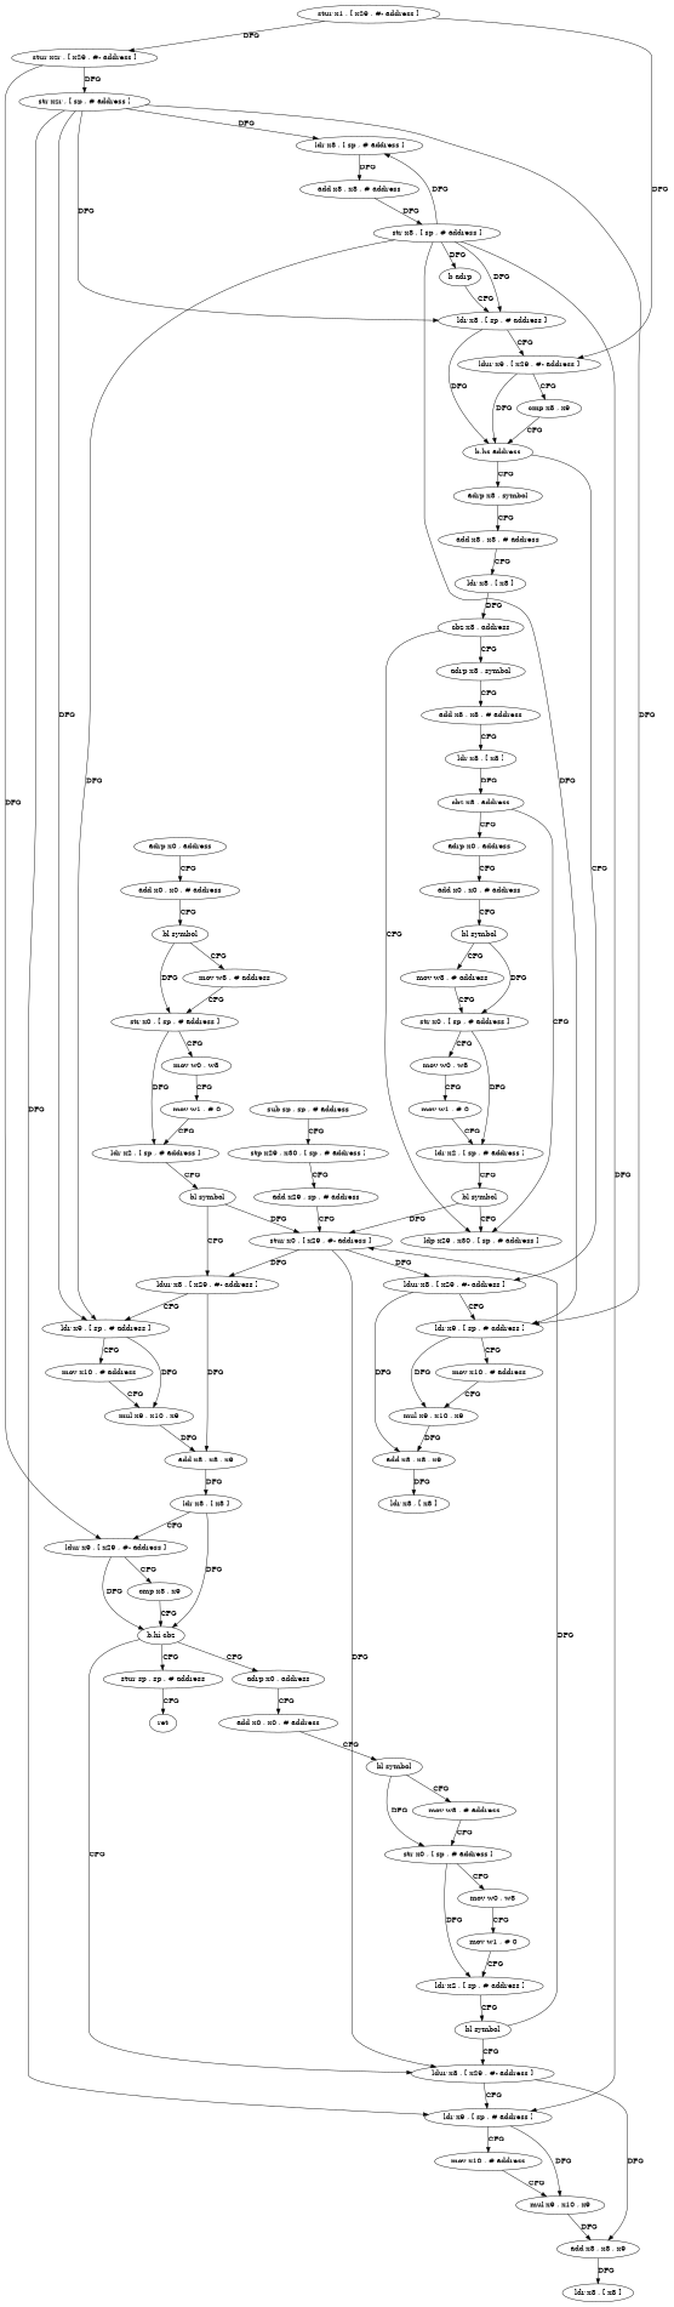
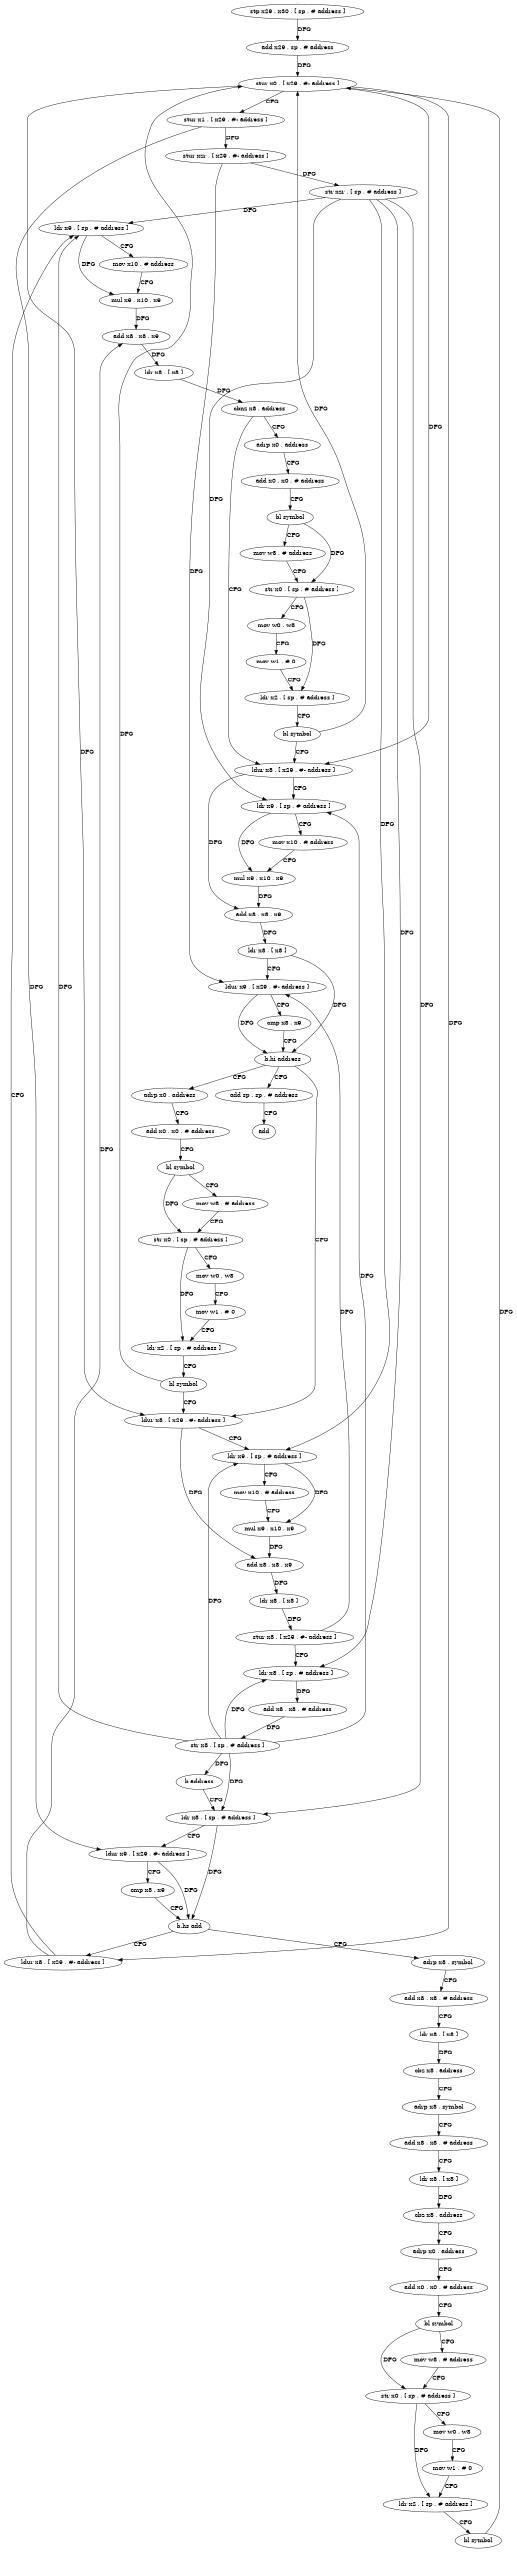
  digraph {
-   n1 [label="sub sp , sp , # address"]
    n2 [label="stp x29 , x30 , [ sp , # address ]"]
    n3 [label="add x29 , sp , # address"]
    n4 [label="stur x0 , [ x29 , #- address ]"]
    n5 [label="stur x1 , [ x29 , #- address ]"]
    n6 [label="ldur x8 , [ x29 , #- address ]"]
    n7 [label="ldur x8 , [ x29 , #- address ]"]
    n8 [label="ldur x8 , [ x29 , #- address ]"]
    n9 [label="stur xzr , [ x29 , #- address ]"]
    n10 [label="ldur x9 , [ x29 , #- address ]"]
    n11 [label="ldr x9 , [ sp , # address ]"]
    n12 [label="add x8 , x8 , x9"]
    n13 [label="ldr x9 , [ sp , # address ]"]
    n14 [label="add x8 , x8 , x9"]
    n15 [label="ldr x9 , [ sp , # address ]"]
    n16 [label="add x8 , x8 , x9"]
    n17 [label="str xzr , [ sp , # address ]"]
    n18 [label="ldur x9 , [ x29 , #- address ]"]
-   n19 [label="b.hs address"]
+   n19 [label="b.hs add"]
    n20 [label="cmp x8 , x9"]
    n21 [label="ldr x8 , [ sp , # address ]"]
    n22 [label="ldr x8 , [ sp , # address ]"]
-   n23 [label="b.hi cbz"]
+   n23 [label="b.hi address"]
    n24 [label="cmp x8 , x9"]
    n25 [label="mov x10 , # address"]
    n26 [label="mul x9 , x10 , x9"]
    n27 [label="mov x10 , # address"]
    n28 [label="mul x9 , x10 , x9"]
    n29 [label="mov x10 , # address"]
    n30 [label="mul x9 , x10 , x9"]
    n31 [label="add x8 , x8 , # address"]
    n32 [label="adrp x8 , symbol"]
    n33 [label="add x8 , x8 , # address"]
    n34 [label="ldr x8 , [ x8 ]"]
    n35 [label="cbz x8 , address"]
-   n36 [label="ldp x29 , x30 , [ sp , # address ]"]
    n37 [label="adrp x8 , symbol"]
    n38 [label="add x8 , x8 , # address"]
-   n39 [label="stur sp , sp , # address"]
-   n40 [label=ret]
+   n39 [label="add sp , sp , # address"]
+   n40 [label=add]
    n41 [label="ldr x8 , [ x8 ]"]
    n42 [label="ldr x8 , [ x8 ]"]
+   n43 [label="cbnz x8 , address"]
    n44 [label="adrp x0 , address"]
    n45 [label="add x0 , x0 , # address"]
    n46 [label="ldr x8 , [ x8 ]"]
    n47 [label="bl symbol"]
    n48 [label="cbz x8 , address"]
    n49 [label="adrp x0 , address"]
    n50 [label="add x0 , x0 , # address"]
    n51 [label="bl symbol"]
    n52 [label="adrp x0 , address"]
    n53 [label="add x0 , x0 , # address"]
    n54 [label="ldr x8 , [ x8 ]"]
    n55 [label="bl symbol"]
    n56 [label="mov w8 , # address"]
    n57 [label="str x0 , [ sp , # address ]"]
    n58 [label="mov w0 , w8"]
    n59 [label="ldr x2 , [ sp , # address ]"]
    n60 [label="mov w1 , # 0"]
    n61 [label="bl symbol"]
    n62 [label="mov w8 , # address"]
    n63 [label="str x0 , [ sp , # address ]"]
    n64 [label="mov w0 , w8"]
    n65 [label="ldr x2 , [ sp , # address ]"]
    n66 [label="mov w1 , # 0"]
    n67 [label="bl symbol"]
+   n68 [label="stur x8 , [ x29 , #- address ]"]
    n69 [label="str x8 , [ sp , # address ]"]
-   n70 [label="b adrp"]
+   n70 [label="b address"]
    n71 [label="mov w8 , # address"]
    n72 [label="str x0 , [ sp , # address ]"]
    n73 [label="mov w0 , w8"]
    n74 [label="ldr x2 , [ sp , # address ]"]
    n75 [label="mov w1 , # 0"]
    n76 [label="bl symbol"]
-   n1 -> n2 [label=CFG]
-   n2 -> n3 [label=CFG]
-   n3 -> n4 [label=CFG]
+   n2 -> n3 [label=DFG]
+   n3 -> n4 [label=DFG]
+   n4 -> n5 [label=CFG]
    n4 -> n6 [label=DFG]
    n4 -> n7 [label=DFG]
    n4 -> n8 [label=DFG]
    n5 -> n9 [label=DFG]
    n5 -> n10 [label=DFG]
    n6 -> n11 [label=CFG]
    n6 -> n12 [label=DFG]
    n7 -> n13 [label=CFG]
    n7 -> n14 [label=DFG]
    n8 -> n15 [label=CFG]
    n8 -> n16 [label=DFG]
    n9 -> n17 [label=DFG]
    n9 -> n18 [label=DFG]
    n10 -> n19 [label=DFG]
    n10 -> n20 [label=CFG]
    n11 -> n25 [label=CFG]
    n11 -> n26 [label=DFG]
    n12 -> n42 [label=DFG]
    n13 -> n27 [label=CFG]
    n13 -> n28 [label=DFG]
    n14 -> n46 [label=DFG]
    n15 -> n29 [label=CFG]
    n15 -> n30 [label=DFG]
    n16 -> n54 [label=DFG]
    n17 -> n11 [label=DFG]
    n17 -> n13 [label=DFG]
    n17 -> n15 [label=DFG]
    n17 -> n21 [label=DFG]
    n17 -> n22 [label=DFG]
    n18 -> n23 [label=DFG]
    n18 -> n24 [label=CFG]
    n19 -> n6 [label=CFG]
    n19 -> n32 [label=CFG]
    n20 -> n19 [label=CFG]
    n21 -> n10 [label=CFG]
    n21 -> n19 [label=DFG]
    n22 -> n31 [label=DFG]
    n23 -> n8 [label=CFG]
    n23 -> n39 [label=CFG]
    n23 -> n52 [label=CFG]
    n24 -> n23 [label=CFG]
    n25 -> n26 [label=CFG]
    n26 -> n12 [label=DFG]
    n27 -> n28 [label=CFG]
    n28 -> n14 [label=DFG]
    n29 -> n30 [label=CFG]
    n30 -> n16 [label=DFG]
    n31 -> n69 [label=DFG]
    n32 -> n33 [label=CFG]
    n33 -> n34 [label=CFG]
    n34 -> n35 [label=DFG]
-   n35 -> n36 [label=CFG]
    n35 -> n37 [label=CFG]
    n37 -> n38 [label=CFG]
    n38 -> n41 [label=CFG]
    n39 -> n40 [label=CFG]
    n41 -> n48 [label=DFG]
+   n42 -> n43 [label=DFG]
+   n43 -> n7 [label=CFG]
+   n43 -> n44 [label=CFG]
    n44 -> n45 [label=CFG]
    n45 -> n47 [label=CFG]
    n46 -> n18 [label=CFG]
    n46 -> n23 [label=DFG]
    n47 -> n56 [label=CFG]
    n47 -> n57 [label=DFG]
-   n48 -> n36 [label=CFG]
    n48 -> n49 [label=CFG]
    n49 -> n50 [label=CFG]
    n50 -> n51 [label=CFG]
    n51 -> n62 [label=CFG]
    n51 -> n63 [label=DFG]
    n52 -> n53 [label=CFG]
    n53 -> n55 [label=CFG]
+   n54 -> n68 [label=DFG]
    n55 -> n71 [label=CFG]
    n55 -> n72 [label=DFG]
    n56 -> n57 [label=CFG]
    n57 -> n58 [label=CFG]
    n57 -> n59 [label=DFG]
    n58 -> n60 [label=CFG]
    n59 -> n61 [label=CFG]
    n60 -> n59 [label=CFG]
    n61 -> n4 [label=DFG]
    n61 -> n7 [label=CFG]
    n62 -> n63 [label=CFG]
    n63 -> n64 [label=CFG]
    n63 -> n65 [label=DFG]
    n64 -> n66 [label=CFG]
    n65 -> n67 [label=CFG]
    n66 -> n65 [label=CFG]
    n67 -> n4 [label=DFG]
-   n67 -> n36 [label=CFG]
+   n68 -> n18 [label=DFG]
+   n68 -> n22 [label=CFG]
    n69 -> n11 [label=DFG]
    n69 -> n13 [label=DFG]
    n69 -> n15 [label=DFG]
    n69 -> n21 [label=DFG]
    n69 -> n22 [label=DFG]
    n69 -> n70 [label=DFG]
    n70 -> n21 [label=CFG]
    n71 -> n72 [label=CFG]
    n72 -> n73 [label=CFG]
    n72 -> n74 [label=DFG]
    n73 -> n75 [label=CFG]
    n74 -> n76 [label=CFG]
    n75 -> n74 [label=CFG]
    n76 -> n4 [label=DFG]
    n76 -> n8 [label=CFG]
  }
